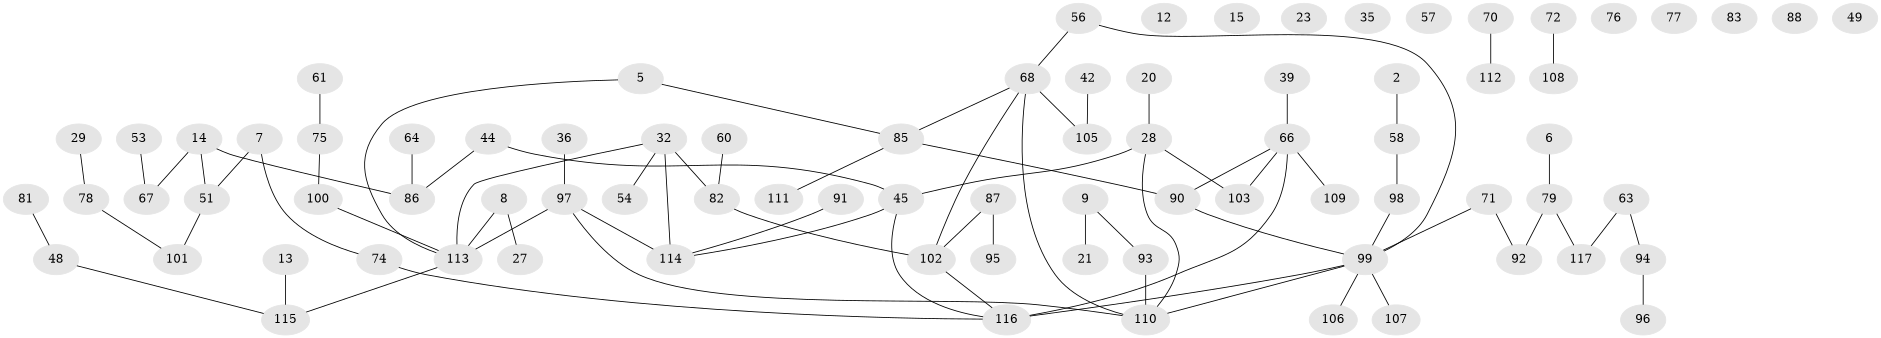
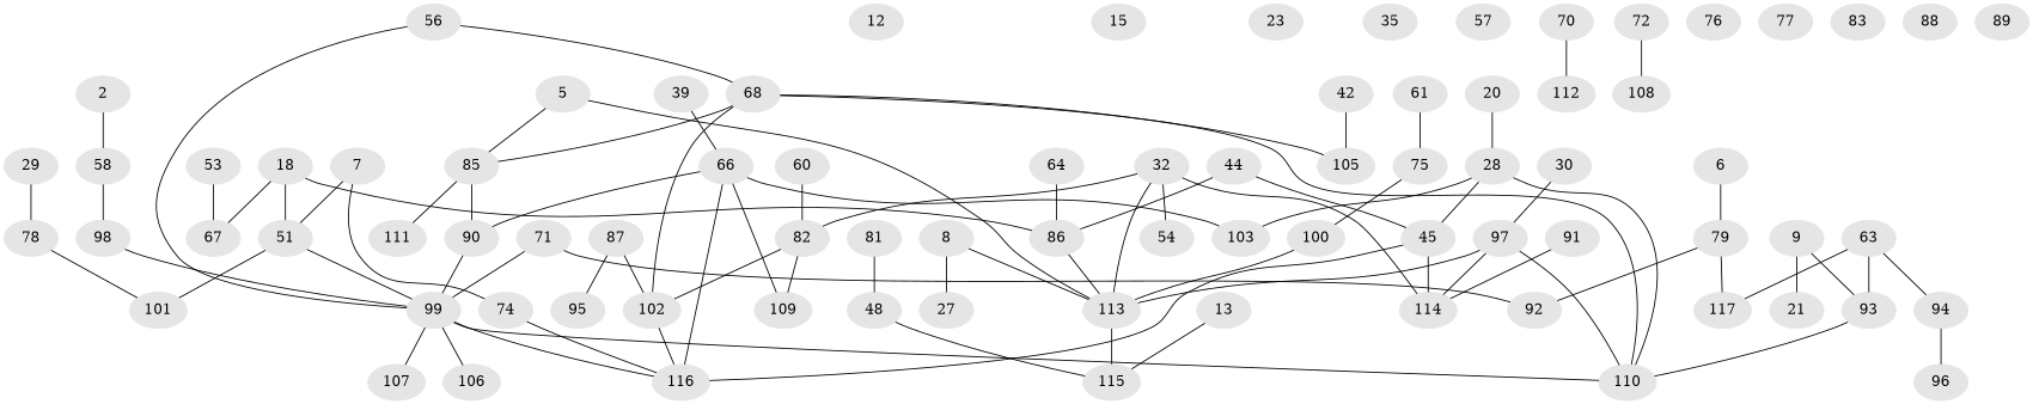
  graph {
    node [color=gray90 style=filled]
    2
    58
    85 [super="+80"]
    90
    111
    5
    113 [super="+46+84"]
    115
    6
    79
    117
    92 [super="+69"]
    7
    51
    74
    99 [super="+73+62"]
    101
    116 [super="+22+37+38"]
    8
    27
    9
    21
    93 [super="+49+55+18"]
    110 [super="+4+59"]
    12
    13
-   14
+   14 [label=18]
    67
    86
    15
    20
    28
    45
    103
    23
    114 [super="+104"]
    29
    78
    32 [super="+3"]
    54
    82 [super="+65"]
    109
    102 [super="+10"]
    35
    97 [super="+43"]
-   36
+   36 [label=30]
    66 [super="+24"]
    39
    42 [super="+1"]
    105
    98
    44
    48
    106
    107
    53
    68 [super="+11+52"]
    56
    57
    60
    75 [super="+16+50"]
    100
    61
    63
    94
    96
    64
    70
    112
    71
    72
    108
    76
    77
    81
    83
    87
    95
    88
-   89 [label=49]
+   89
    91
    2 -- 58
    58 -- 98
    85 -- 90 [weight=2]
    85 -- 111
    90 -- 99
    5 -- 85
    5 -- 113
    113 -- 115
    6 -- 79
    79 -- 117
    79 -- 92 [weight=2]
    7 -- 51
    7 -- 74
+   51 -- 99
    51 -- 101
    74 -- 116
    99 -- 116
    99 -- 110
    99 -- 106
    99 -- 107
    8 -- 113
    8 -- 27
    9 -- 21
    9 -- 93
    93 -- 110
    13 -- 115
    14 -- 51
    14 -- 67
    14 -- 86
+   86 -- 113
    20 -- 28
    28 -- 110
    28 -- 45
    28 -- 103
    45 -- 116
    45 -- 114
    29 -- 78
    78 -- 101
    32 -- 113
    32 -- 114 [weight=2]
    32 -- 54
    32 -- 82
+   82 -- 109
    82 -- 102 [weight=2]
    102 -- 116
    97 -- 113 [weight=3]
    97 -- 110
    97 -- 114
    36 -- 97
    66 -- 90
    66 -- 116 [weight=2]
    66 -- 103
    66 -- 109
    39 -- 66
    42 -- 105
    98 -- 99
    44 -- 86
    44 -- 45
    48 -- 115
    53 -- 67
    68 -- 85
    68 -- 110
    68 -- 102
    68 -- 105
    56 -- 99
    56 -- 68
    60 -- 82
    75 -- 100
    100 -- 113
    61 -- 75
    63 -- 117
+   63 -- 93
    63 -- 94
    94 -- 96
    64 -- 86
    70 -- 112
    71 -- 92
    71 -- 99
    72 -- 108
    81 -- 48
    87 -- 102
    87 -- 95
    91 -- 114
  }
